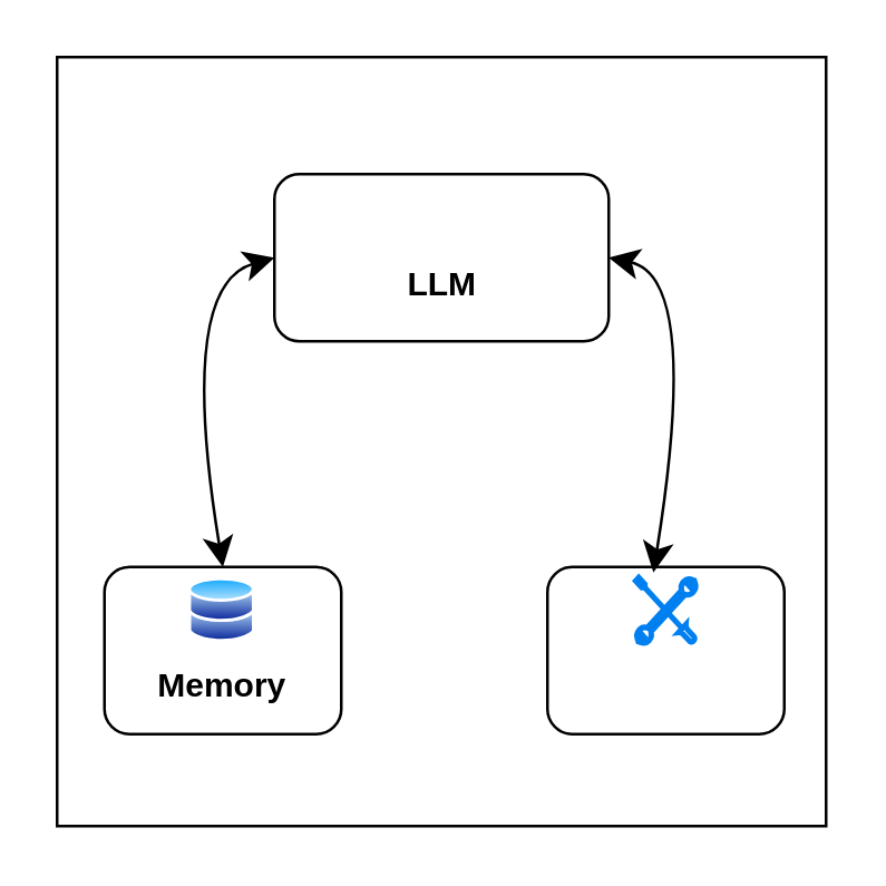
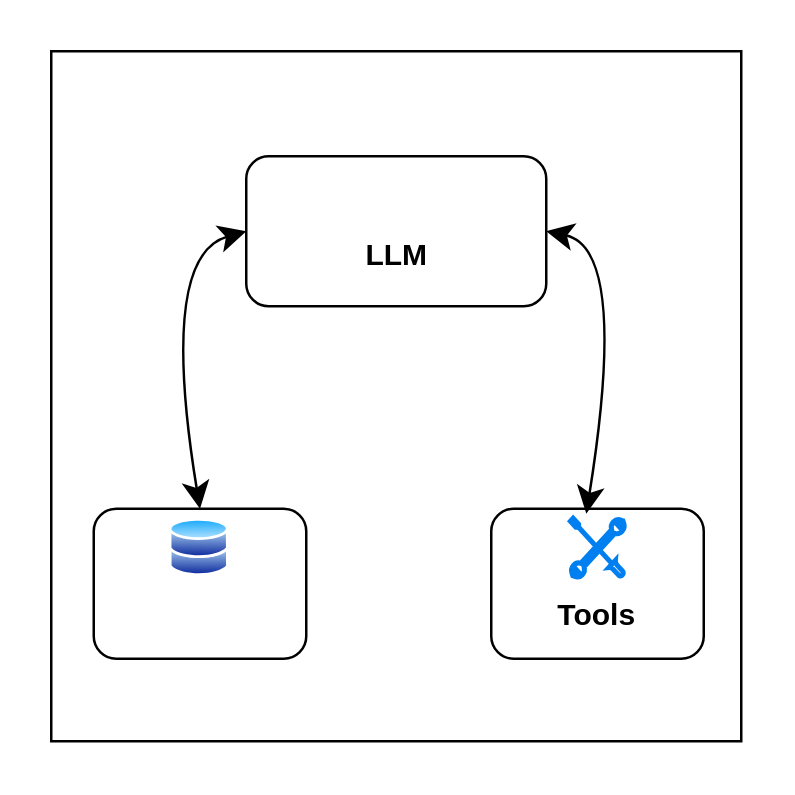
  <mxCell id="0" />
  <mxCell id="1" parent="0" />
  <mxCell id="2" value="" style="whiteSpace=wrap;html=1;aspect=fixed;" vertex="1" parent="1"><mxGeometry x="20" y="20" width="276" height="276" as="geometry" /></mxCell>
  <mxCell id="3" value="" style="rounded=1;whiteSpace=wrap;html=1;" vertex="1" parent="1"><mxGeometry x="98" y="62" width="120" height="60" as="geometry" /></mxCell>
  <mxCell id="4" value="" style="rounded=1;whiteSpace=wrap;html=1;" vertex="1" parent="1"><mxGeometry x="37" y="203" width="85" height="60" as="geometry" /></mxCell>
  <mxCell id="5" value="" style="rounded=1;whiteSpace=wrap;html=1;" vertex="1" parent="1"><mxGeometry x="196" y="203" width="85" height="60" as="geometry" /></mxCell>
  <mxCell id="6" value="" style="image;aspect=fixed;perimeter=ellipsePerimeter;html=1;align=center;shadow=0;dashed=0;spacingTop=3;image=img/lib/active_directory/databases.svg;" vertex="1" parent="1"><mxGeometry x="67.5" y="207" width="24" height="23.52" as="geometry" /></mxCell>
  <mxCell id="7" value="" style="html=1;verticalLabelPosition=bottom;align=center;labelBackgroundColor=#ffffff;verticalAlign=top;strokeWidth=2;strokeColor=#0080F0;shadow=0;dashed=0;shape=mxgraph.ios7.icons.tools;pointerEvents=1" vertex="1" parent="1"><mxGeometry x="227.65" y="206.82" width="21.7" height="23.7" as="geometry" /></mxCell>
  <mxCell id="8" value="" style="shape=image;html=1;verticalAlign=top;verticalLabelPosition=bottom;labelBackgroundColor=#ffffff;imageAspect=0;aspect=fixed;image=https://icons.diagrams.net/icon-cache1/Boxicons_Regular_Vol_1-2633/bx-brain-800.svg" vertex="1" parent="1"><mxGeometry x="146" y="68" width="24" height="24" as="geometry" /></mxCell>
+ <mxCell id="9" value="&lt;b&gt;Tools&lt;/b&gt;" style="text;html=1;align=center;verticalAlign=middle;whiteSpace=wrap;rounded=0;" vertex="1" parent="1"><mxGeometry x="212" y="234" width="53" height="24" as="geometry" /></mxCell>
  <mxCell id="10" value="&lt;b&gt;LLM&lt;/b&gt;" style="text;html=1;align=center;verticalAlign=middle;whiteSpace=wrap;rounded=0;" vertex="1" parent="1"><mxGeometry x="131.5" y="90" width="53" height="24" as="geometry" /></mxCell>
- <mxCell id="11" value="&lt;b&gt;Memory&lt;/b&gt;" style="text;html=1;align=center;verticalAlign=middle;whiteSpace=wrap;rounded=0;" vertex="1" parent="1"><mxGeometry x="53" y="234" width="53" height="24" as="geometry" /></mxCell>
  <mxCell id="12" value="" style="endArrow=classic;startArrow=classic;html=1;rounded=0;fontSize=12;startSize=8;endSize=8;curved=1;entryX=0.5;entryY=0;entryDx=0;entryDy=0;exitX=0;exitY=0.5;exitDx=0;exitDy=0;" edge="1" parent="1" source="3" target="4"><mxGeometry width="50" height="50" relative="1" as="geometry"><mxPoint x="163" y="213" as="sourcePoint" /><mxPoint x="213" y="163" as="targetPoint" /><Array as="points"><mxPoint x="63" y="102" /></Array></mxGeometry></mxCell>
  <mxCell id="13" value="" style="endArrow=classic;startArrow=classic;html=1;rounded=0;fontSize=12;startSize=8;endSize=8;curved=1;exitX=0.293;exitY=-0.077;exitDx=0;exitDy=0;exitPerimeter=0;entryX=1;entryY=0.5;entryDx=0;entryDy=0;" edge="1" parent="1" source="7" target="3"><mxGeometry width="50" height="50" relative="1" as="geometry"><mxPoint x="163" y="213" as="sourcePoint" /><mxPoint x="213" y="163" as="targetPoint" /><Array as="points"><mxPoint x="251" y="99" /></Array></mxGeometry></mxCell>
